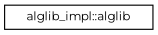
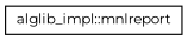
  digraph {
    rankdir=LR
    fontname=Montserrat
-   n1 [color=black fillcolor=white fontname=Montserrat fontsize=10 height=0.2 label="alglib_impl::alglib" shape=record style=filled width=0.4]
+   n1 [color=black fillcolor=white fontname=Montserrat fontsize=10 height=0.2 label="alglib_impl::mnlreport" shape=record style=filled width=0.4]
  }
